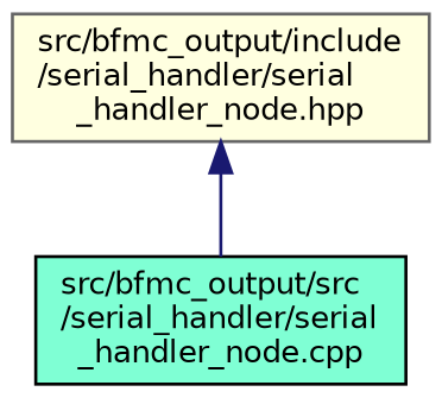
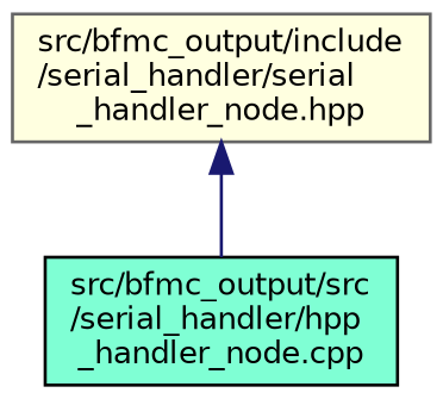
  digraph {
    node [fontname=Helvetica fontsize=10 shape=record style=filled]
    n1 [color=gray40 fillcolor=lightyellow fontcolor=black height=0.2 label="src/bfmc_output/include\l/serial_handler/serial\l_handler_node.hpp" width=0.4]
-   n2 [color=black fillcolor=aquamarine height=0.2 label="src/bfmc_output/src\l/serial_handler/serial\l_handler_node.cpp" width=0.4]
+   n2 [color=black fillcolor=aquamarine height=0.2 label="src/bfmc_output/src\l/serial_handler/hpp\l_handler_node.cpp" width=0.4]
    n1 -> n2 [color=midnightblue dir=back fontname=Helvetica fontsize=10 labelfontname=Helvetica labelfontsize=10 style=solid]
  }
